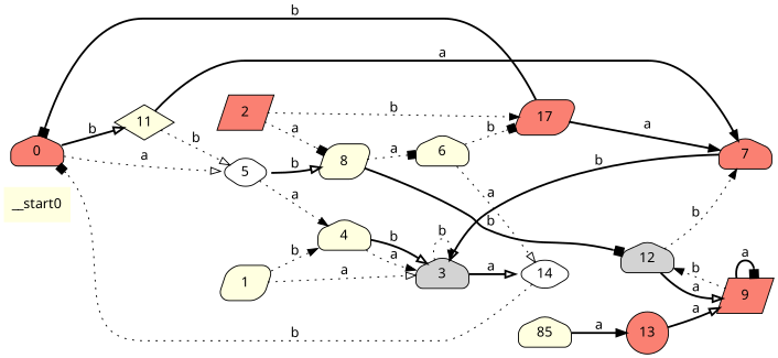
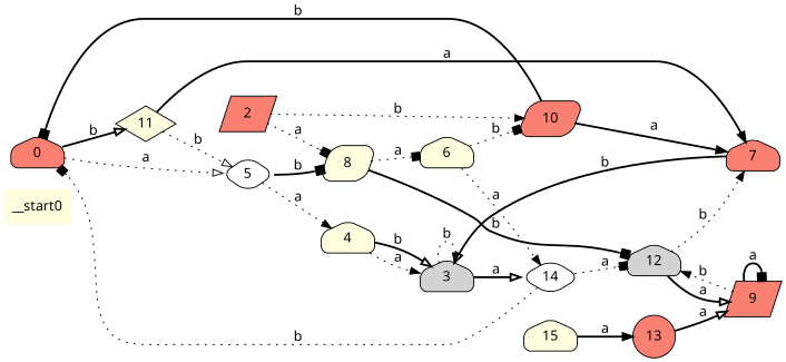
  digraph {
    fontname="Noto Sans"
    rankdir=LR
    node [fillcolor=lightyellow fontname="Noto Sans" shape=house style="rounded,filled" color=black]
    edge [arrowhead=onormal fontname="Noto Sans" style=dotted]
    __start0 [shape=none style=filled color=""]
    n2 [fillcolor=salmon label=0]
    n3 [fillcolor=white label=5 shape=diamond]
    n4 [label=11 shape=diamond style=filled]
    n5 [label=4]
    n6 [label=8 shape=parallelogram]
    n7 [fillcolor=salmon label=7]
-   n8 [label=1 shape=parallelogram]
    n9 [fillcolor=lightgrey label=3]
    n10 [fillcolor=white label=14 shape=diamond]
    n11 [fillcolor=salmon label=2 shape=parallelogram style=filled]
-   n12 [fillcolor=salmon label=17 shape=parallelogram]
+   n12 [fillcolor=salmon label=10 shape=parallelogram]
    n13 [label=6]
    n14 [fillcolor=lightgrey label=12]
    n15 [fillcolor=salmon label=9 shape=parallelogram style=filled]
    n16 [fillcolor=salmon label=13 shape=circle style=filled]
-   n17 [label=85]
+   n17 [label=15]
    n2 -> n3 [label=a]
    n2 -> n4 [label=b style=bold]
    n3 -> n5 [arrowhead=normal label=a]
-   n3 -> n6 [label=b style=bold]
+   n3 -> n6 [arrowhead=box label=b style=bold]
    n4 -> n3 [label=b]
    n4 -> n7 [arrowhead=normal label=a style=bold]
    n5 -> n9 [arrowhead=normal label=a]
    n5 -> n9 [label=b style=bold]
    n6 -> n13 [arrowhead=box label=a]
    n6 -> n14 [arrowhead=box label=b style=bold]
    n7 -> n9 [label=b style=bold]
-   n8 -> n5 [arrowhead=normal label=b]
-   n8 -> n9 [label=a]
    n9 -> n9 [arrowhead=normal label=b]
    n9 -> n10 [label=a style=bold]
    n10 -> n2 [arrowhead=box label=b]
+   n10 -> n14 [arrowhead=box label=a]
    n11 -> n6 [arrowhead=box label=a]
    n11 -> n12 [arrowhead=normal label=b]
    n12 -> n2 [arrowhead=box label=b style=bold]
    n12 -> n7 [arrowhead=normal label=a style=bold]
-   n13 -> n10 [label=a]
+   n13 -> n10 [arrowhead=normal label=a]
    n13 -> n12 [arrowhead=box label=b]
    n14 -> n7 [arrowhead=normal label=b]
    n14 -> n15 [label=a style=bold]
    n15 -> n14 [arrowhead=normal label=b]
    n15 -> n15 [arrowhead=box label=a style=bold]
    n16 -> n15 [label=a style=bold]
    n17 -> n16 [arrowhead=normal label=a style=bold]
  }
